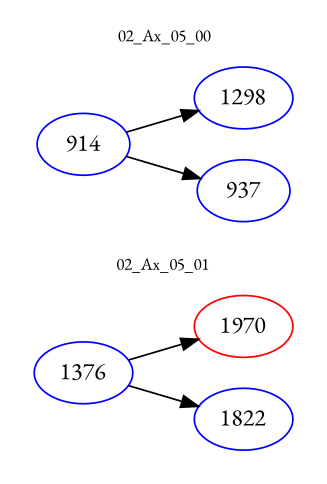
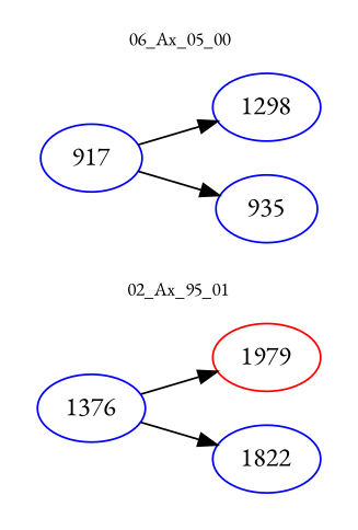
  digraph {
    fontname="EB Garamond"
    rankdir=LR
    node [color=blue fontname="EB Garamond"]
    edge [color=black fontname="EB Garamond"]
    n1 [label=1376]
    n2 [label=1822]
-   n3 [color=red label=1970]
-   n4 [label=914]
-   n5 [label=937]
+   n3 [color=red label=1979]
+   n4 [label=917]
+   n5 [label=935]
    n6 [label=1298]
    subgraph cluster_1 {
      color=white
      fontsize=10
-     label="02_Ax_05_01"
+     label="02_Ax_95_01"
      n1
      n2
      n3
    }
    subgraph cluster_2 {
      color=white
      fontsize=10
-     label="02_Ax_05_00"
+     label="06_Ax_05_00"
      n4
      n5
      n6
    }
    n1 -> n2
    n1 -> n3
    n4 -> n5
    n4 -> n6
  }
